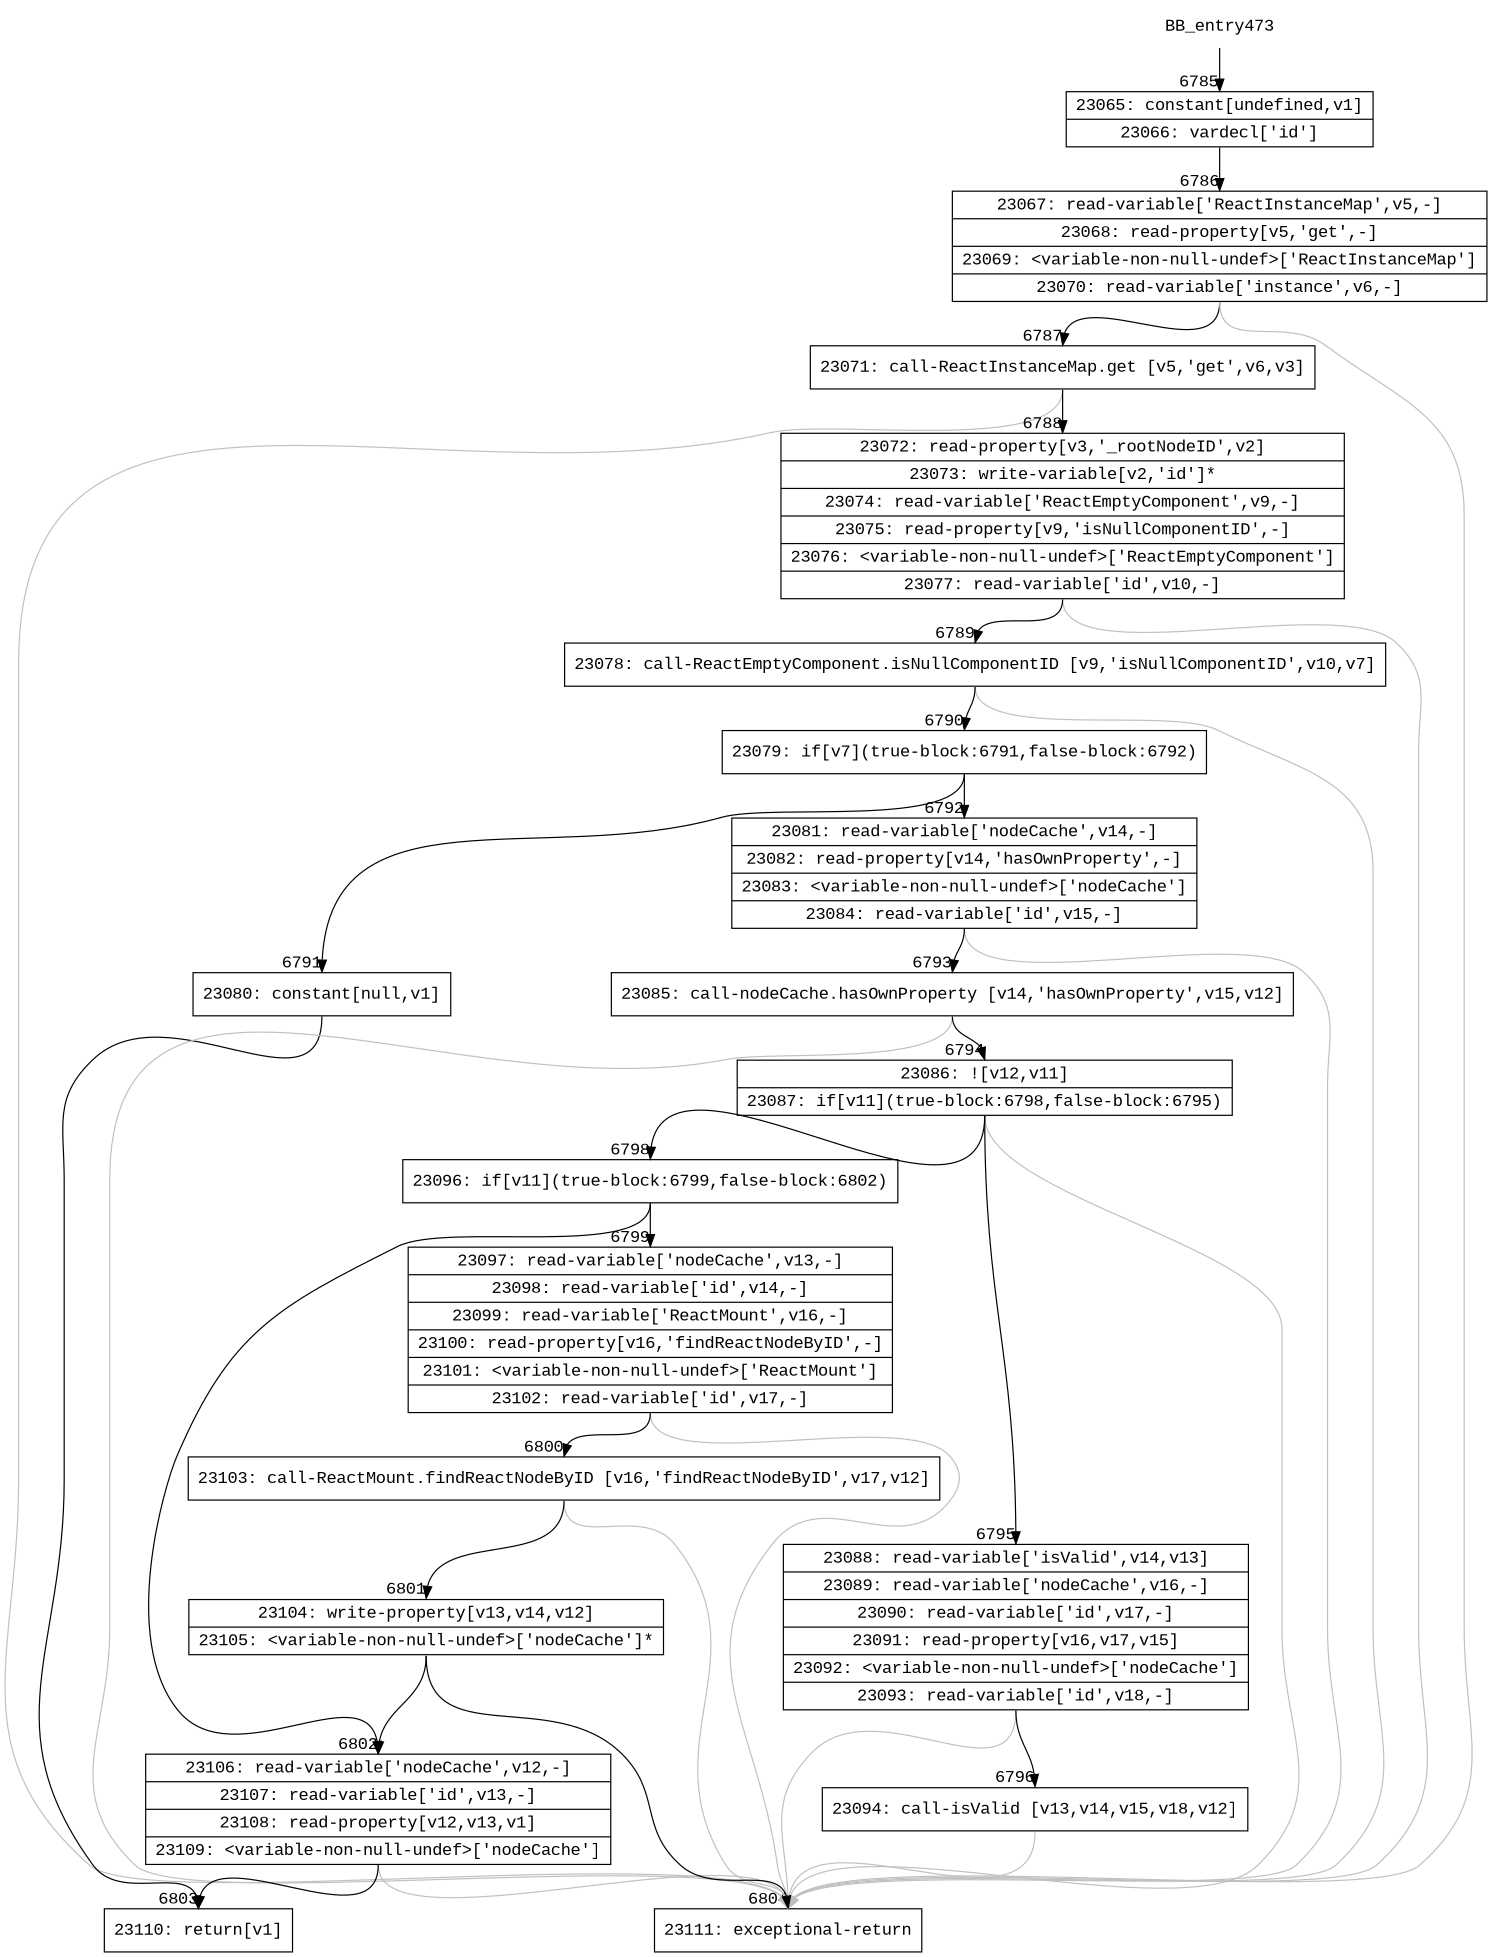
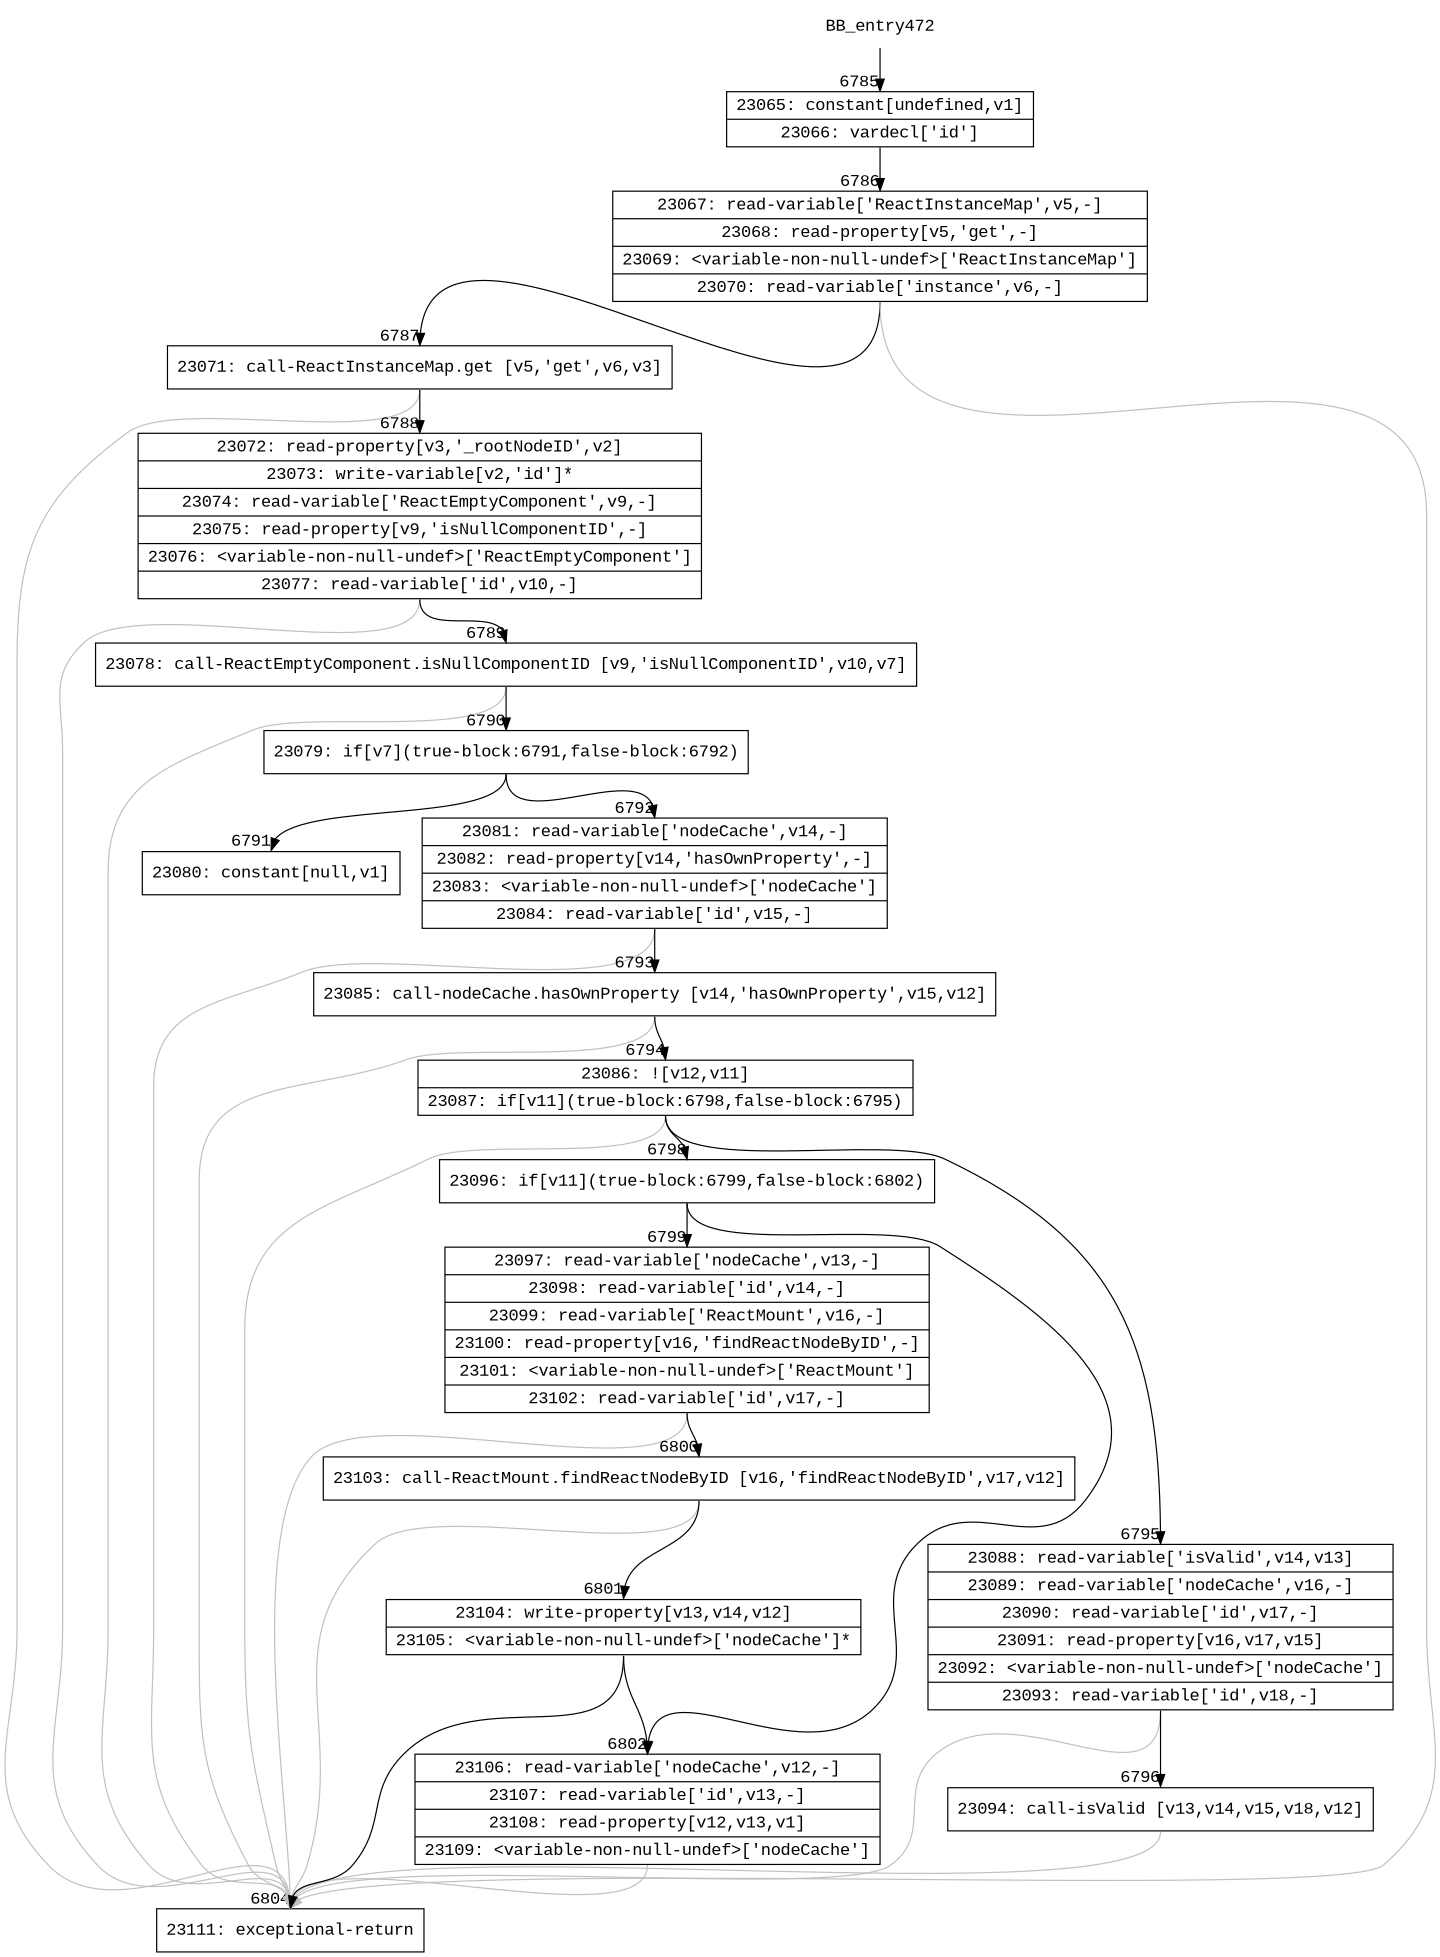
  digraph {
    fontname="Liberation Mono"
    rankdir=TD
    node [fontname="Liberation Mono" shape=record]
    edge [fontname="Liberation Mono" headport=n tailport=s]
-   BB_entry473 [shape=none]
+   BB_entry473 [shape=none label=BB_entry472]
    n2 [label="{23065: constant[undefined,v1]|23066: vardecl['id']}"]
    n3 [label="{23067: read-variable['ReactInstanceMap',v5,-]|23068: read-property[v5,'get',-]|23069: \<variable-non-null-undef\>['ReactInstanceMap']|23070: read-variable['instance',v6,-]}"]
    n4 [label="{23071: call-ReactInstanceMap.get [v5,'get',v6,v3]}"]
    n5 [label="{23111: exceptional-return}"]
    n6 [label="{23072: read-property[v3,'_rootNodeID',v2]|23073: write-variable[v2,'id']*|23074: read-variable['ReactEmptyComponent',v9,-]|23075: read-property[v9,'isNullComponentID',-]|23076: \<variable-non-null-undef\>['ReactEmptyComponent']|23077: read-variable['id',v10,-]}"]
    n7 [label="{23078: call-ReactEmptyComponent.isNullComponentID [v9,'isNullComponentID',v10,v7]}"]
    n8 [label="{23079: if[v7](true-block:6791,false-block:6792)}"]
    n9 [label="{23080: constant[null,v1]}"]
    n10 [label="{23081: read-variable['nodeCache',v14,-]|23082: read-property[v14,'hasOwnProperty',-]|23083: \<variable-non-null-undef\>['nodeCache']|23084: read-variable['id',v15,-]}"]
-   n11 [label="{23110: return[v1]}"]
    n12 [label="{23085: call-nodeCache.hasOwnProperty [v14,'hasOwnProperty',v15,v12]}"]
    n13 [label="{23086: ![v12,v11]|23087: if[v11](true-block:6798,false-block:6795)}"]
    n14 [label="{23096: if[v11](true-block:6799,false-block:6802)}"]
    n15 [label="{23088: read-variable['isValid',v14,v13]|23089: read-variable['nodeCache',v16,-]|23090: read-variable['id',v17,-]|23091: read-property[v16,v17,v15]|23092: \<variable-non-null-undef\>['nodeCache']|23093: read-variable['id',v18,-]}"]
    n16 [label="{23097: read-variable['nodeCache',v13,-]|23098: read-variable['id',v14,-]|23099: read-variable['ReactMount',v16,-]|23100: read-property[v16,'findReactNodeByID',-]|23101: \<variable-non-null-undef\>['ReactMount']|23102: read-variable['id',v17,-]}"]
    n17 [label="{23106: read-variable['nodeCache',v12,-]|23107: read-variable['id',v13,-]|23108: read-property[v12,v13,v1]|23109: \<variable-non-null-undef\>['nodeCache']}"]
    n18 [label="{23094: call-isValid [v13,v14,v15,v18,v12]}"]
    n19 [label="{23103: call-ReactMount.findReactNodeByID [v16,'findReactNodeByID',v17,v12]}"]
    n20 [label="{23104: write-property[v13,v14,v12]|23105: \<variable-non-null-undef\>['nodeCache']*}"]
    BB_entry473 -> n2 [headlabel="    6785"]
    n2 -> n3 [headlabel="      6786"]
    n3 -> n4 [headlabel="      6787"]
    n3 -> n5 [color=gray headlabel="      6804"]
    n4 -> n5 [color=gray]
    n4 -> n6 [headlabel="      6788"]
    n6 -> n5 [color=gray]
    n6 -> n7 [headlabel="      6789"]
    n7 -> n5 [color=gray]
    n7 -> n8 [headlabel="      6790"]
    n8 -> n9 [headlabel="      6791"]
    n8 -> n10 [headlabel="      6792"]
-   n9 -> n11 [headlabel="      6803"]
    n10 -> n5 [color=gray]
    n10 -> n12 [headlabel="      6793"]
    n12 -> n5 [color=gray]
    n12 -> n13 [headlabel="      6794"]
    n13 -> n5 [color=gray]
    n13 -> n14 [headlabel="      6798"]
    n13 -> n15 [headlabel="      6795"]
    n14 -> n16 [headlabel="      6799"]
    n14 -> n17 [headlabel="      6802"]
    n15 -> n5 [color=gray]
    n15 -> n18 [headlabel="      6796"]
    n16 -> n5 [color=gray]
    n16 -> n19 [headlabel="      6800"]
    n17 -> n5 [color=gray]
-   n17 -> n11
    n18 -> n5 [color=gray]
    n19 -> n5 [color=gray]
    n19 -> n20 [headlabel="      6801"]
    n20 -> n5 [color=black]
    n20 -> n17
  }
